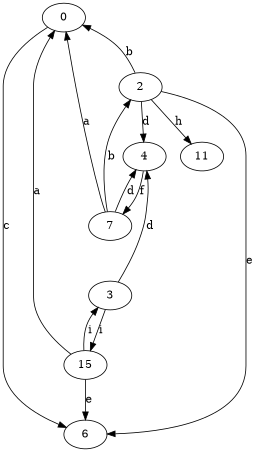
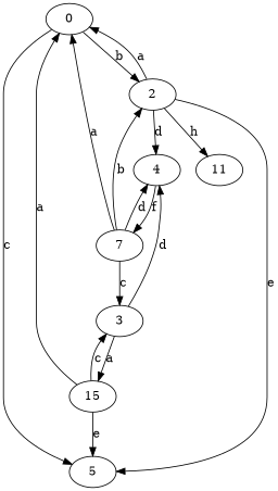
  strict digraph {
    0
    2
-   6
+   6 [label=5]
    4
    11
    7
    3
    n8 [label=15]
+   0 -> 2 [label=b]
    0 -> 6 [label=c]
-   2 -> 0 [label=b]
+   2 -> 0 [label=a]
    2 -> 6 [label=e]
    2 -> 4 [label=d]
    2 -> 11 [label=h]
    4 -> 7 [label=f]
    7 -> 0 [label=a]
    7 -> 2 [label=b]
    7 -> 4 [label=d]
+   7 -> 3 [label=c]
    3 -> 4 [label=d]
-   3 -> n8 [label=i]
+   3 -> n8 [label=a]
    n8 -> 0 [label=a]
    n8 -> 6 [label=e]
-   n8 -> 3 [label=i]
+   n8 -> 3 [label=c]
  }
